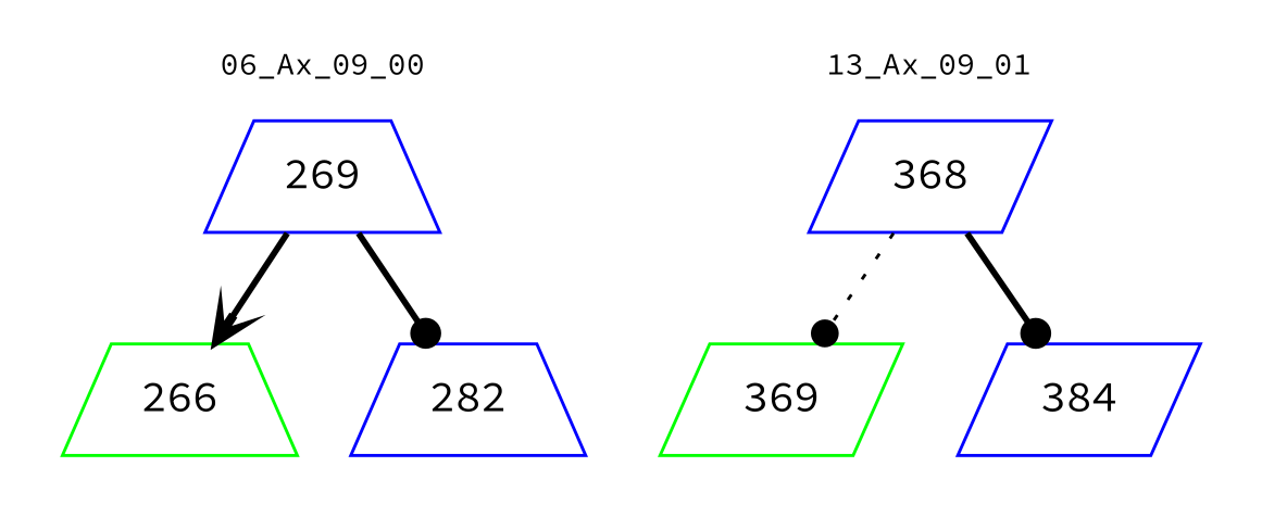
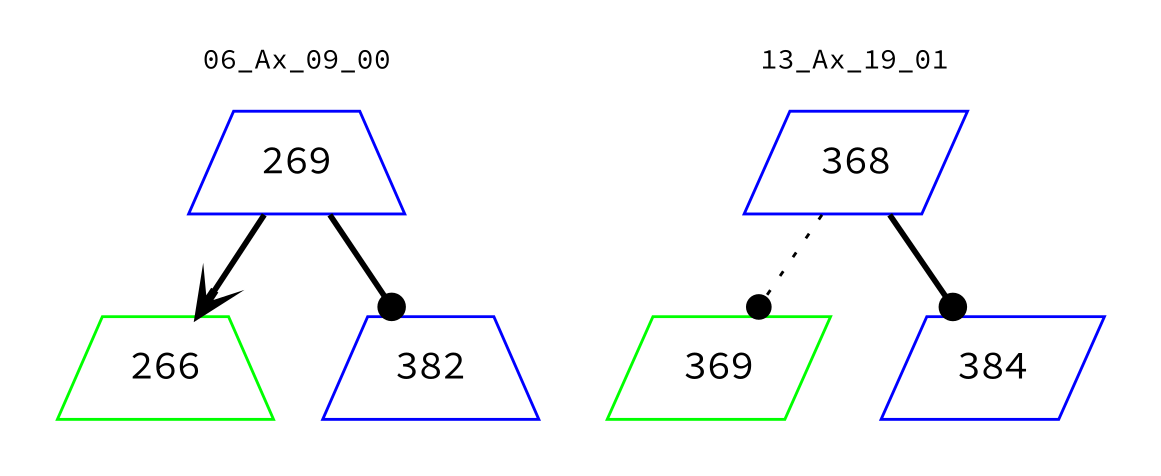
  digraph {
    fontname="Source Code Pro"
    node [color=blue fontname="Source Code Pro" shape=trapezium]
    edge [arrowhead=dot color=black fontname="Source Code Pro" style=bold]
    n1 [label=269]
    n2 [color=green label=266]
-   n3 [label=282]
+   n3 [label=382]
    n4 [label=368 shape=parallelogram]
    n5 [color=green label=369 shape=parallelogram]
    n6 [label=384 shape=parallelogram]
    subgraph cluster_1 {
      color=white
      fontsize=10
      label="06_Ax_09_00"
      n1
      n2
      n3
    }
    subgraph cluster_2 {
      color=white
      fontsize=10
-     label="13_Ax_09_01"
+     label="13_Ax_19_01"
      n4
      n5
      n6
    }
    n1 -> n2 [arrowhead=vee]
    n1 -> n3
    n4 -> n5 [style=dotted]
    n4 -> n6
  }
